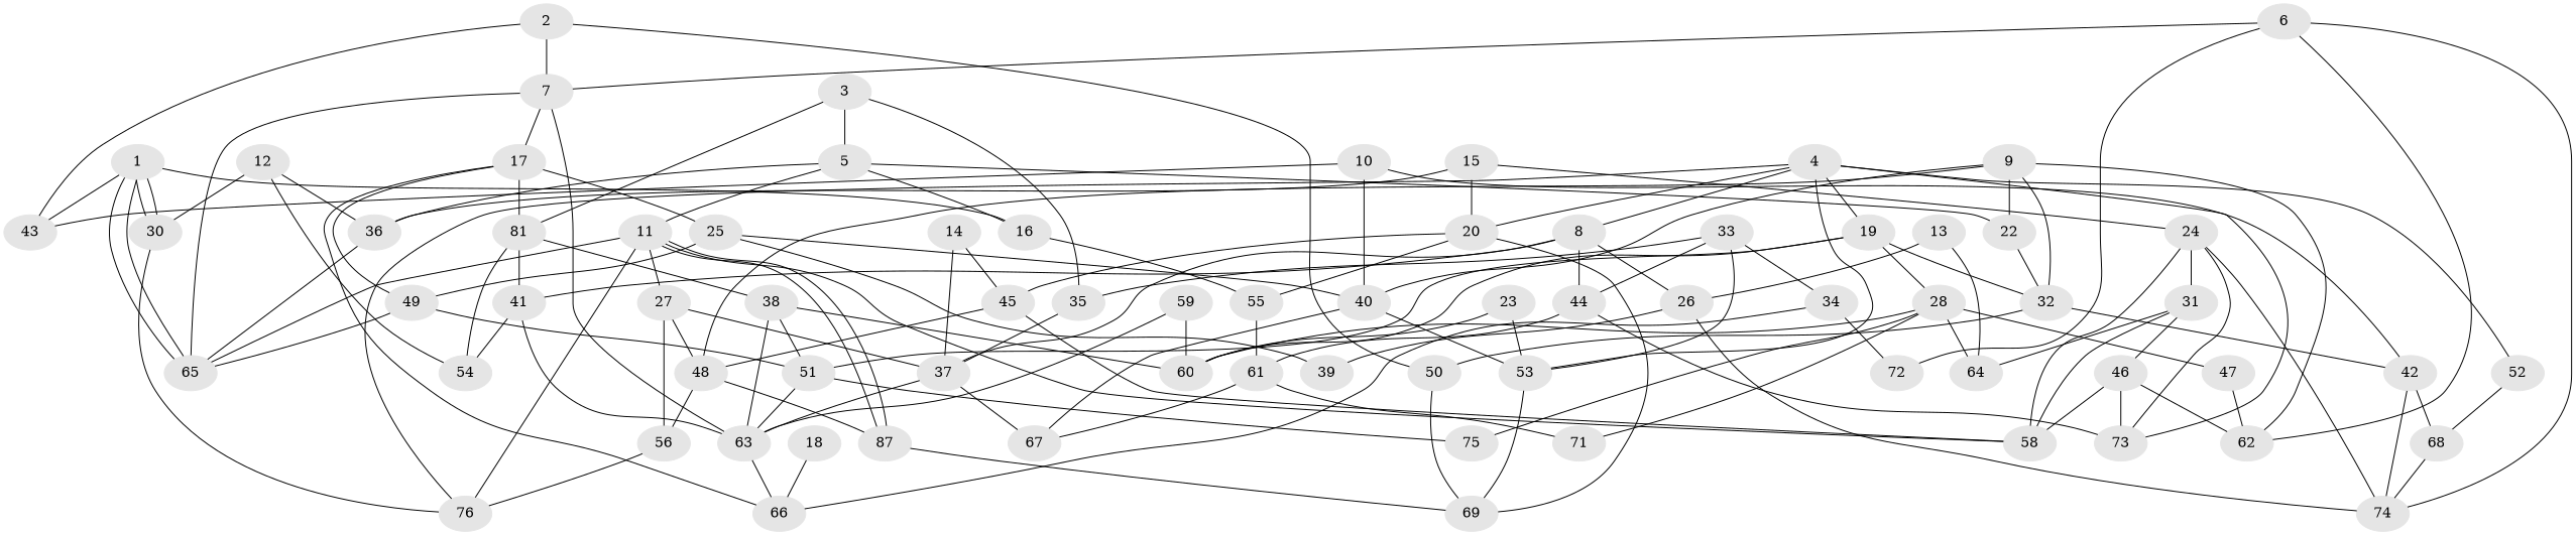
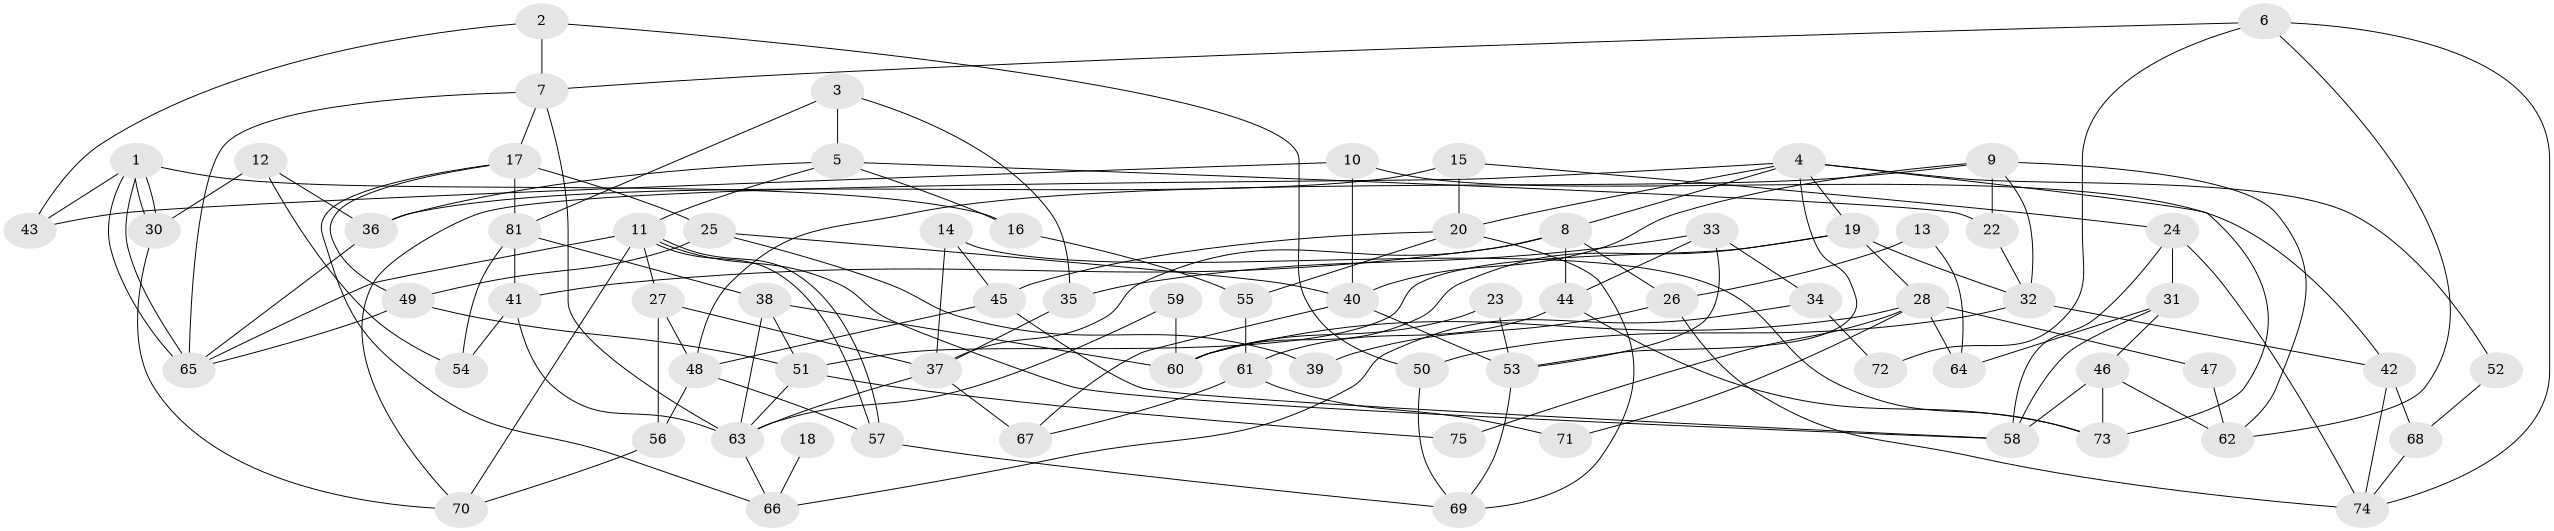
  graph {
    node [color=gray90 style=filled]
    1
    16
    30
    43
    65
    55
-   76
+   76 [label=70]
    2
    7
    50
    17
    63
    69
    3
    5
    n16 [label=81]
    35
    11
    22
    36
    41
    54
    38
    37
    4
    8
    19
    20
    52
    53
    73
    26
    44
    32
    28
    51
    60
    45
    68
    27
-   57 [label=87]
+   57
    58
    6
    62
    72
    74
    25
    49
    66
    39
    67
    61
    9
    40
    48
    42
    56
    10
    12
    13
    64
    14
    15
    24
    31
    18
    47
    71
    75
    23
    46
    33
    34
    59
    1 -- 16
    1 -- 30
    1 -- 30
    1 -- 43
    1 -- 65
    1 -- 65
    16 -- 55
    30 -- 76
    55 -- 61
    2 -- 43
    2 -- 7
    2 -- 50
    7 -- 65
    7 -- 17
    7 -- 63
    50 -- 69
    17 -- n16
    17 -- 25
    17 -- 49
    17 -- 66
    63 -- 66
    3 -- 5
    3 -- n16
    3 -- 35
    5 -- 16
    5 -- 11
    5 -- 22
    5 -- 36
    n16 -- 41
    n16 -- 54
    n16 -- 38
    35 -- 37
    11 -- 65
    11 -- 76
    11 -- 27
    11 -- 57
    11 -- 57
    11 -- 58
    22 -- 32
    36 -- 65
    41 -- 63
    41 -- 54
    38 -- 63
    38 -- 51
    38 -- 60
    37 -- 63
    37 -- 67
    4 -- 76
    4 -- 8
    4 -- 19
    4 -- 20
    4 -- 52
    4 -- 53
    4 -- 73
    8 -- 41
    8 -- 37
    8 -- 26
    8 -- 44
    19 -- 32
    19 -- 28
    19 -- 51
    19 -- 60
    20 -- 55
    20 -- 69
    20 -- 45
    52 -- 68
    53 -- 69
    26 -- 74
    26 -- 39
    44 -- 73
    44 -- 61
    32 -- 50
    32 -- 42
    28 -- 60
    28 -- 64
    28 -- 47
    28 -- 71
    28 -- 75
    51 -- 63
    51 -- 75
    45 -- 58
    45 -- 48
    68 -- 74
    27 -- 37
    27 -- 48
    27 -- 56
    57 -- 69
    6 -- 7
    6 -- 62
    6 -- 72
    6 -- 74
    25 -- 49
    25 -- 39
    25 -- 40
    49 -- 65
    49 -- 51
    61 -- 67
    61 -- 71
    9 -- 22
    9 -- 32
    9 -- 62
    9 -- 40
    9 -- 48
    40 -- 53
    40 -- 67
    48 -- 57
    48 -- 56
    42 -- 68
    42 -- 74
    56 -- 76
    10 -- 43
    10 -- 40
    10 -- 42
    12 -- 30
    12 -- 36
    12 -- 54
    13 -- 26
    13 -- 64
    14 -- 37
    14 -- 45
    15 -- 36
    15 -- 20
    15 -- 24
-   24 -- 73
+   14 -- 73
    24 -- 58
    24 -- 74
    24 -- 31
    31 -- 58
    31 -- 64
    31 -- 46
    18 -- 66
    47 -- 62
    23 -- 53
    23 -- 60
    46 -- 73
    46 -- 58
    46 -- 62
    33 -- 35
    33 -- 53
    33 -- 44
    33 -- 34
    34 -- 72
    34 -- 66
    59 -- 63
    59 -- 60
  }
